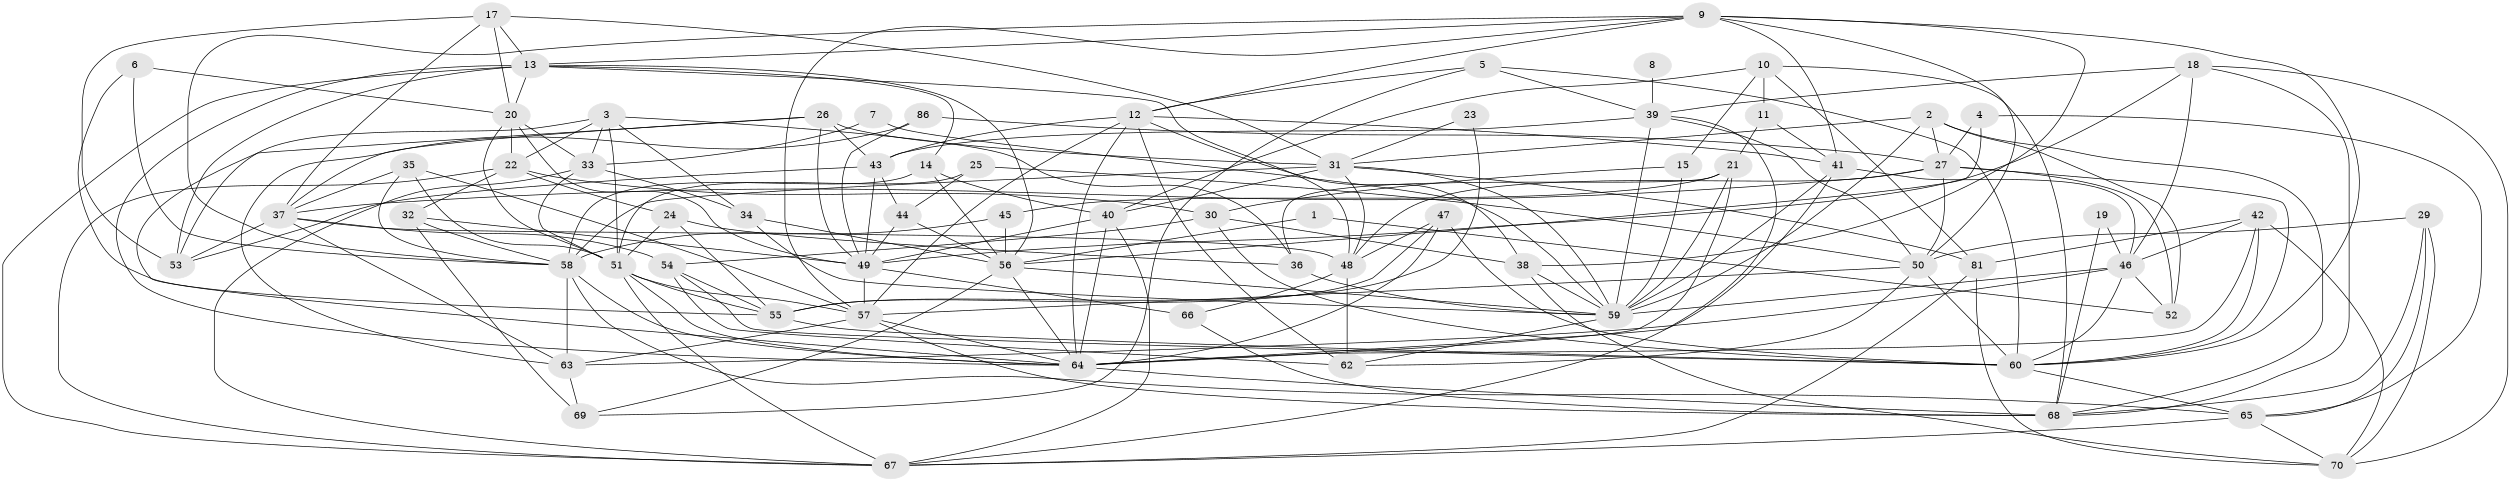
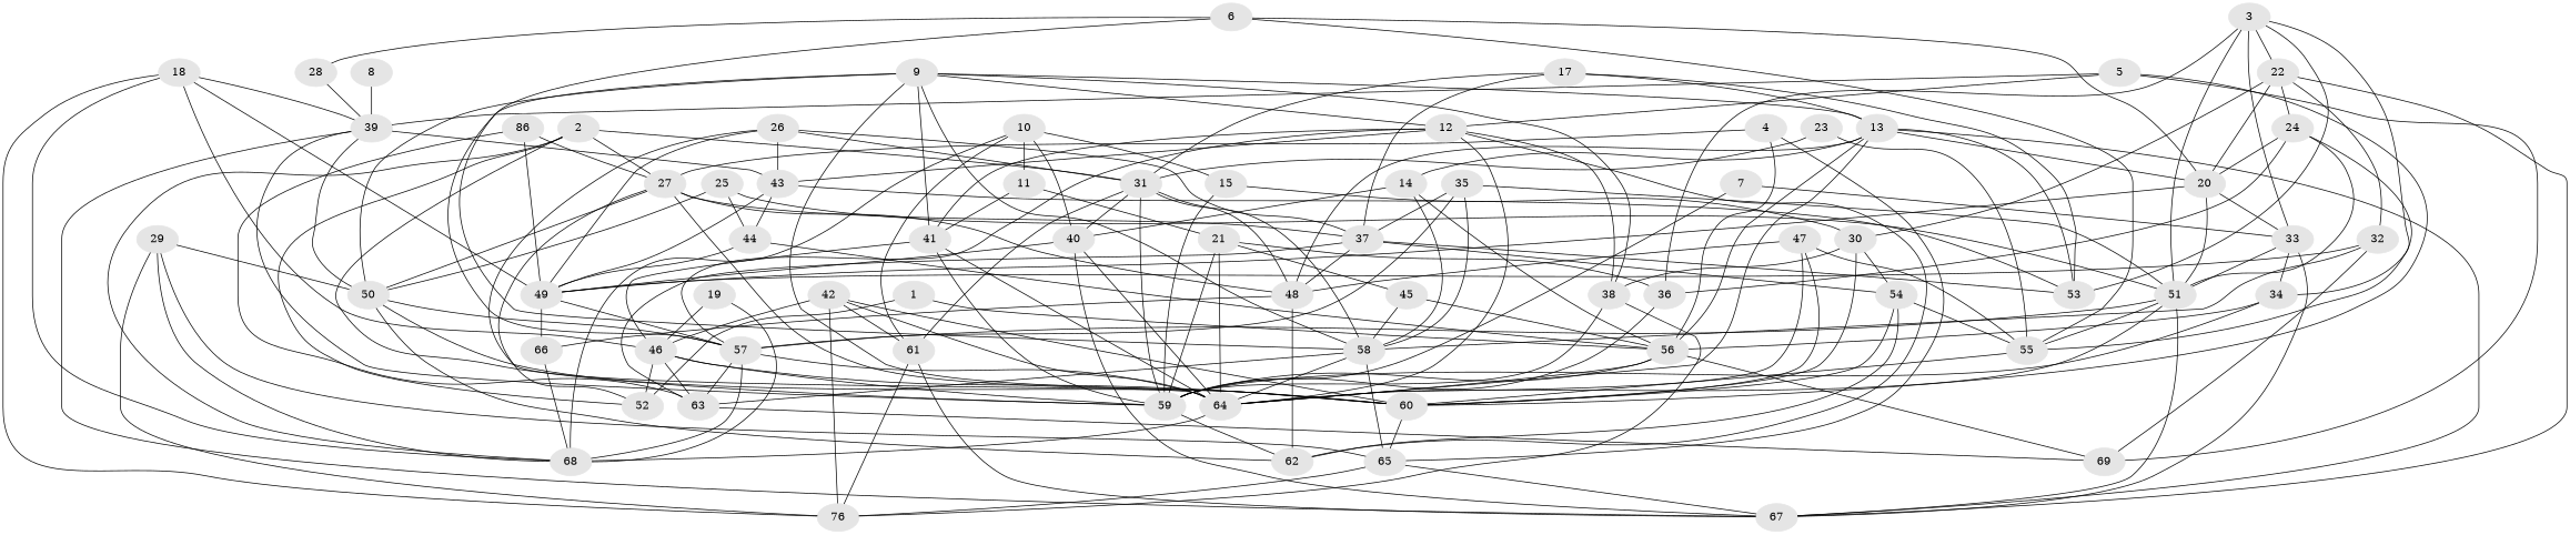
  graph {
    node [color=gray90 style=filled]
    edge [weight=1.0]
    1
    52
    56
    59
    69
    64
    2
    27
    31
    68
    60
    50
    48
    37
    58
    40
-   61 [label=81]
+   61
    62
    3
    22
    33
    34
    36
    51
    53
    24
    67
    30
    32
    55
    57
    4
    65
-   70
+   70 [label=76]
    5
    12
    39
    38
    41
    43
    6
    20
+   28
    49
    63
    7
    8
    9
    13
    14
    46
    10
    11
    15
    21
    44
    66
    54
    n59 [label=86]
    17
    18
    19
    45
    23
    25
    26
    29
    35
    42
    47
    1 -- 52
    1 -- 56
    56 -- 59
    56 -- 69
    56 -- 64
    59 -- 62
    64 -- 68 [weight=2.0]
    2 -- 52
    2 -- 59
    2 -- 27
    2 -- 31
    2 -- 68
    27 -- 52
    27 -- 60
    27 -- 50
    27 -- 48
    27 -- 37
    31 -- 59
    31 -- 48
    31 -- 58 [weight=2.0]
    31 -- 40
    31 -- 61
    60 -- 65
    50 -- 60
    50 -- 62
    50 -- 57
    48 -- 62
    48 -- 66
    37 -- 48
    37 -- 53
    37 -- 63
    37 -- 54
    58 -- 64
    58 -- 65
    58 -- 63
    40 -- 64
    40 -- 67
    40 -- 49
    61 -- 67
    61 -- 70
    3 -- 22
    3 -- 33
    3 -- 34
    3 -- 36
    3 -- 51
    3 -- 53
    22 -- 24
    22 -- 67
    22 -- 30
    22 -- 32
    33 -- 34
    33 -- 51 [weight=2.0]
    33 -- 67
    34 -- 56
    34 -- 59
    36 -- 59
    51 -- 64
    51 -- 67
    51 -- 55
    51 -- 57
    24 -- 36
    24 -- 51
    24 -- 55
    30 -- 60
    30 -- 38
    30 -- 54
    32 -- 69
    32 -- 58
    32 -- 49
    55 -- 60
    57 -- 64
    57 -- 68
    57 -- 63
    4 -- 56
    4 -- 27
    4 -- 65
    65 -- 67
    65 -- 70
    5 -- 69
    5 -- 60
    5 -- 12
    5 -- 39
    12 -- 64
    12 -- 62
    12 -- 57
    12 -- 38
    12 -- 41
    12 -- 43
    39 -- 59
    39 -- 50
    39 -- 67
    39 -- 43
    38 -- 59
    38 -- 70
    41 -- 59
    41 -- 64
    41 -- 46
    43 -- 53
    43 -- 49
    43 -- 44
    6 -- 58
    6 -- 55
    6 -- 20
+   6 -- 28
    20 -- 22
    20 -- 33
    20 -- 51
    20 -- 49
+   28 -- 39
    49 -- 57
    49 -- 66
    63 -- 69
    7 -- 59
    7 -- 33
    8 -- 39 [weight=2.0]
    9 -- 60
    9 -- 50
    9 -- 58
    9 -- 57
    9 -- 12
    9 -- 38
    9 -- 41
    9 -- 13
    13 -- 56
    13 -- 64
    13 -- 48
    13 -- 53
    13 -- 67
    13 -- 20
    13 -- 14
    14 -- 56
    14 -- 58
    14 -- 40
    46 -- 52
    46 -- 59
    46 -- 60
    46 -- 63
    10 -- 68
    10 -- 40
    10 -- 61
    10 -- 11
    10 -- 15
    11 -- 41
    11 -- 21
    15 -- 59
    15 -- 30
    21 -- 59
    21 -- 64
    21 -- 36
    21 -- 45
    44 -- 56
    44 -- 49
    66 -- 68
    54 -- 60
    54 -- 62
    54 -- 55
    n59 -- 27
    n59 -- 49
    n59 -- 63
    17 -- 31
    17 -- 37
    17 -- 53
-   17 -- 20
+   24 -- 20
    17 -- 13
    18 -- 68
    18 -- 70
    18 -- 39
    18 -- 49
    18 -- 46
    19 -- 68
    19 -- 46
    45 -- 56 [weight=2.0]
    45 -- 58 [weight=2.0]
    23 -- 31
    23 -- 55
    25 -- 50
    25 -- 51
    25 -- 44
    26 -- 64
    26 -- 31
    26 -- 37
    26 -- 43
    26 -- 49
    29 -- 68
    29 -- 50
    29 -- 65
    29 -- 70
    35 -- 37
    35 -- 58
    35 -- 51
    35 -- 57
    42 -- 64
    42 -- 60
    42 -- 61
    42 -- 70
    42 -- 46
    47 -- 64
    47 -- 60
    47 -- 48
    47 -- 55
  }
